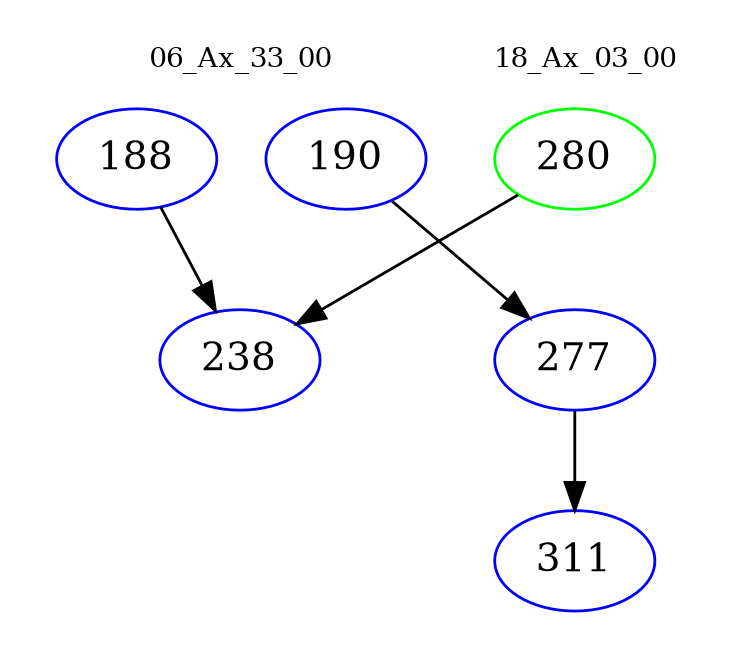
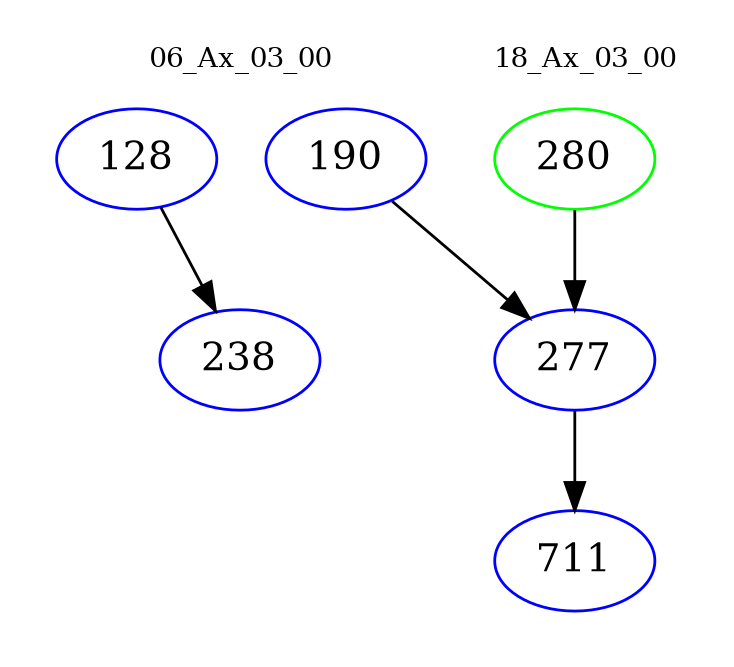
  digraph {
    node [color=blue]
    edge [color=black]
    n1 [label=190]
-   n2 [label=188]
+   n2 [label=128]
    n3 [label=238]
    n4 [color=green label=280]
    n5 [label=277]
-   n6 [label=311]
+   n6 [label=711]
    subgraph cluster_1 {
      color=white
      fontsize=10
-     label="06_Ax_33_00"
+     label="06_Ax_03_00"
      n1
      n2
      n3
    }
    subgraph cluster_2 {
      color=white
      fontsize=10
      label="18_Ax_03_00"
      n4
      n5
      n6
    }
    n1 -> n5
    n2 -> n3
-   n4 -> n3
+   n4 -> n5
    n5 -> n6
  }
